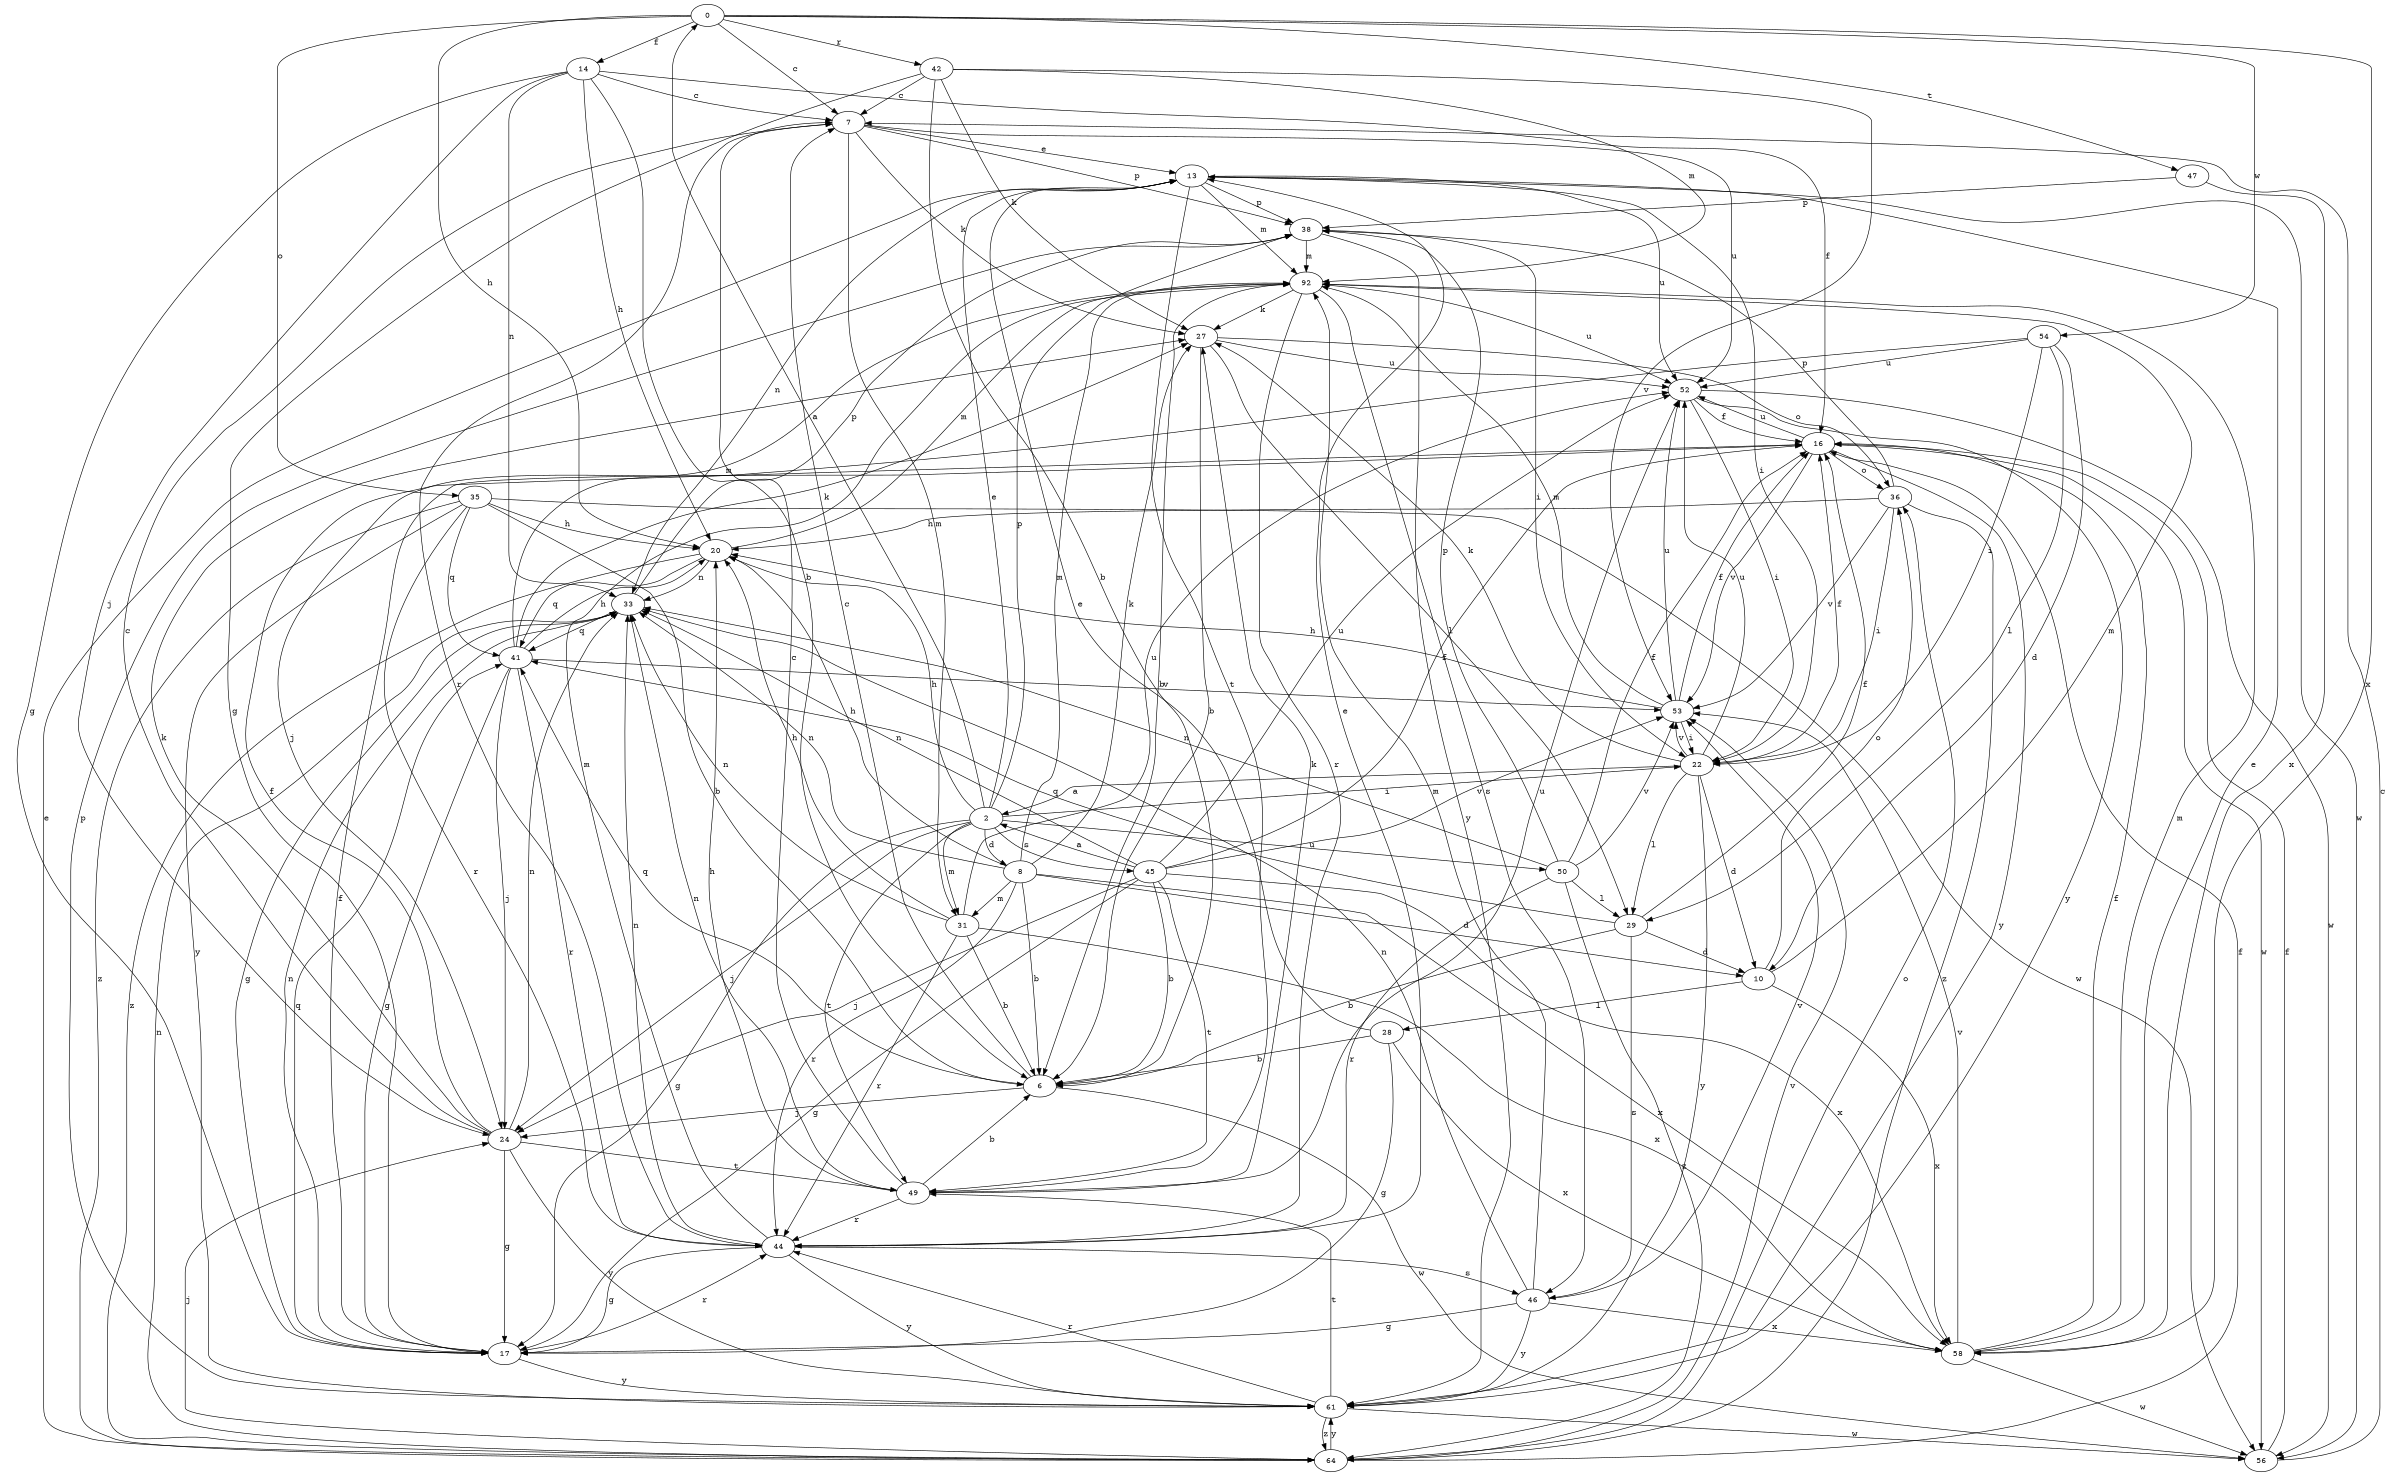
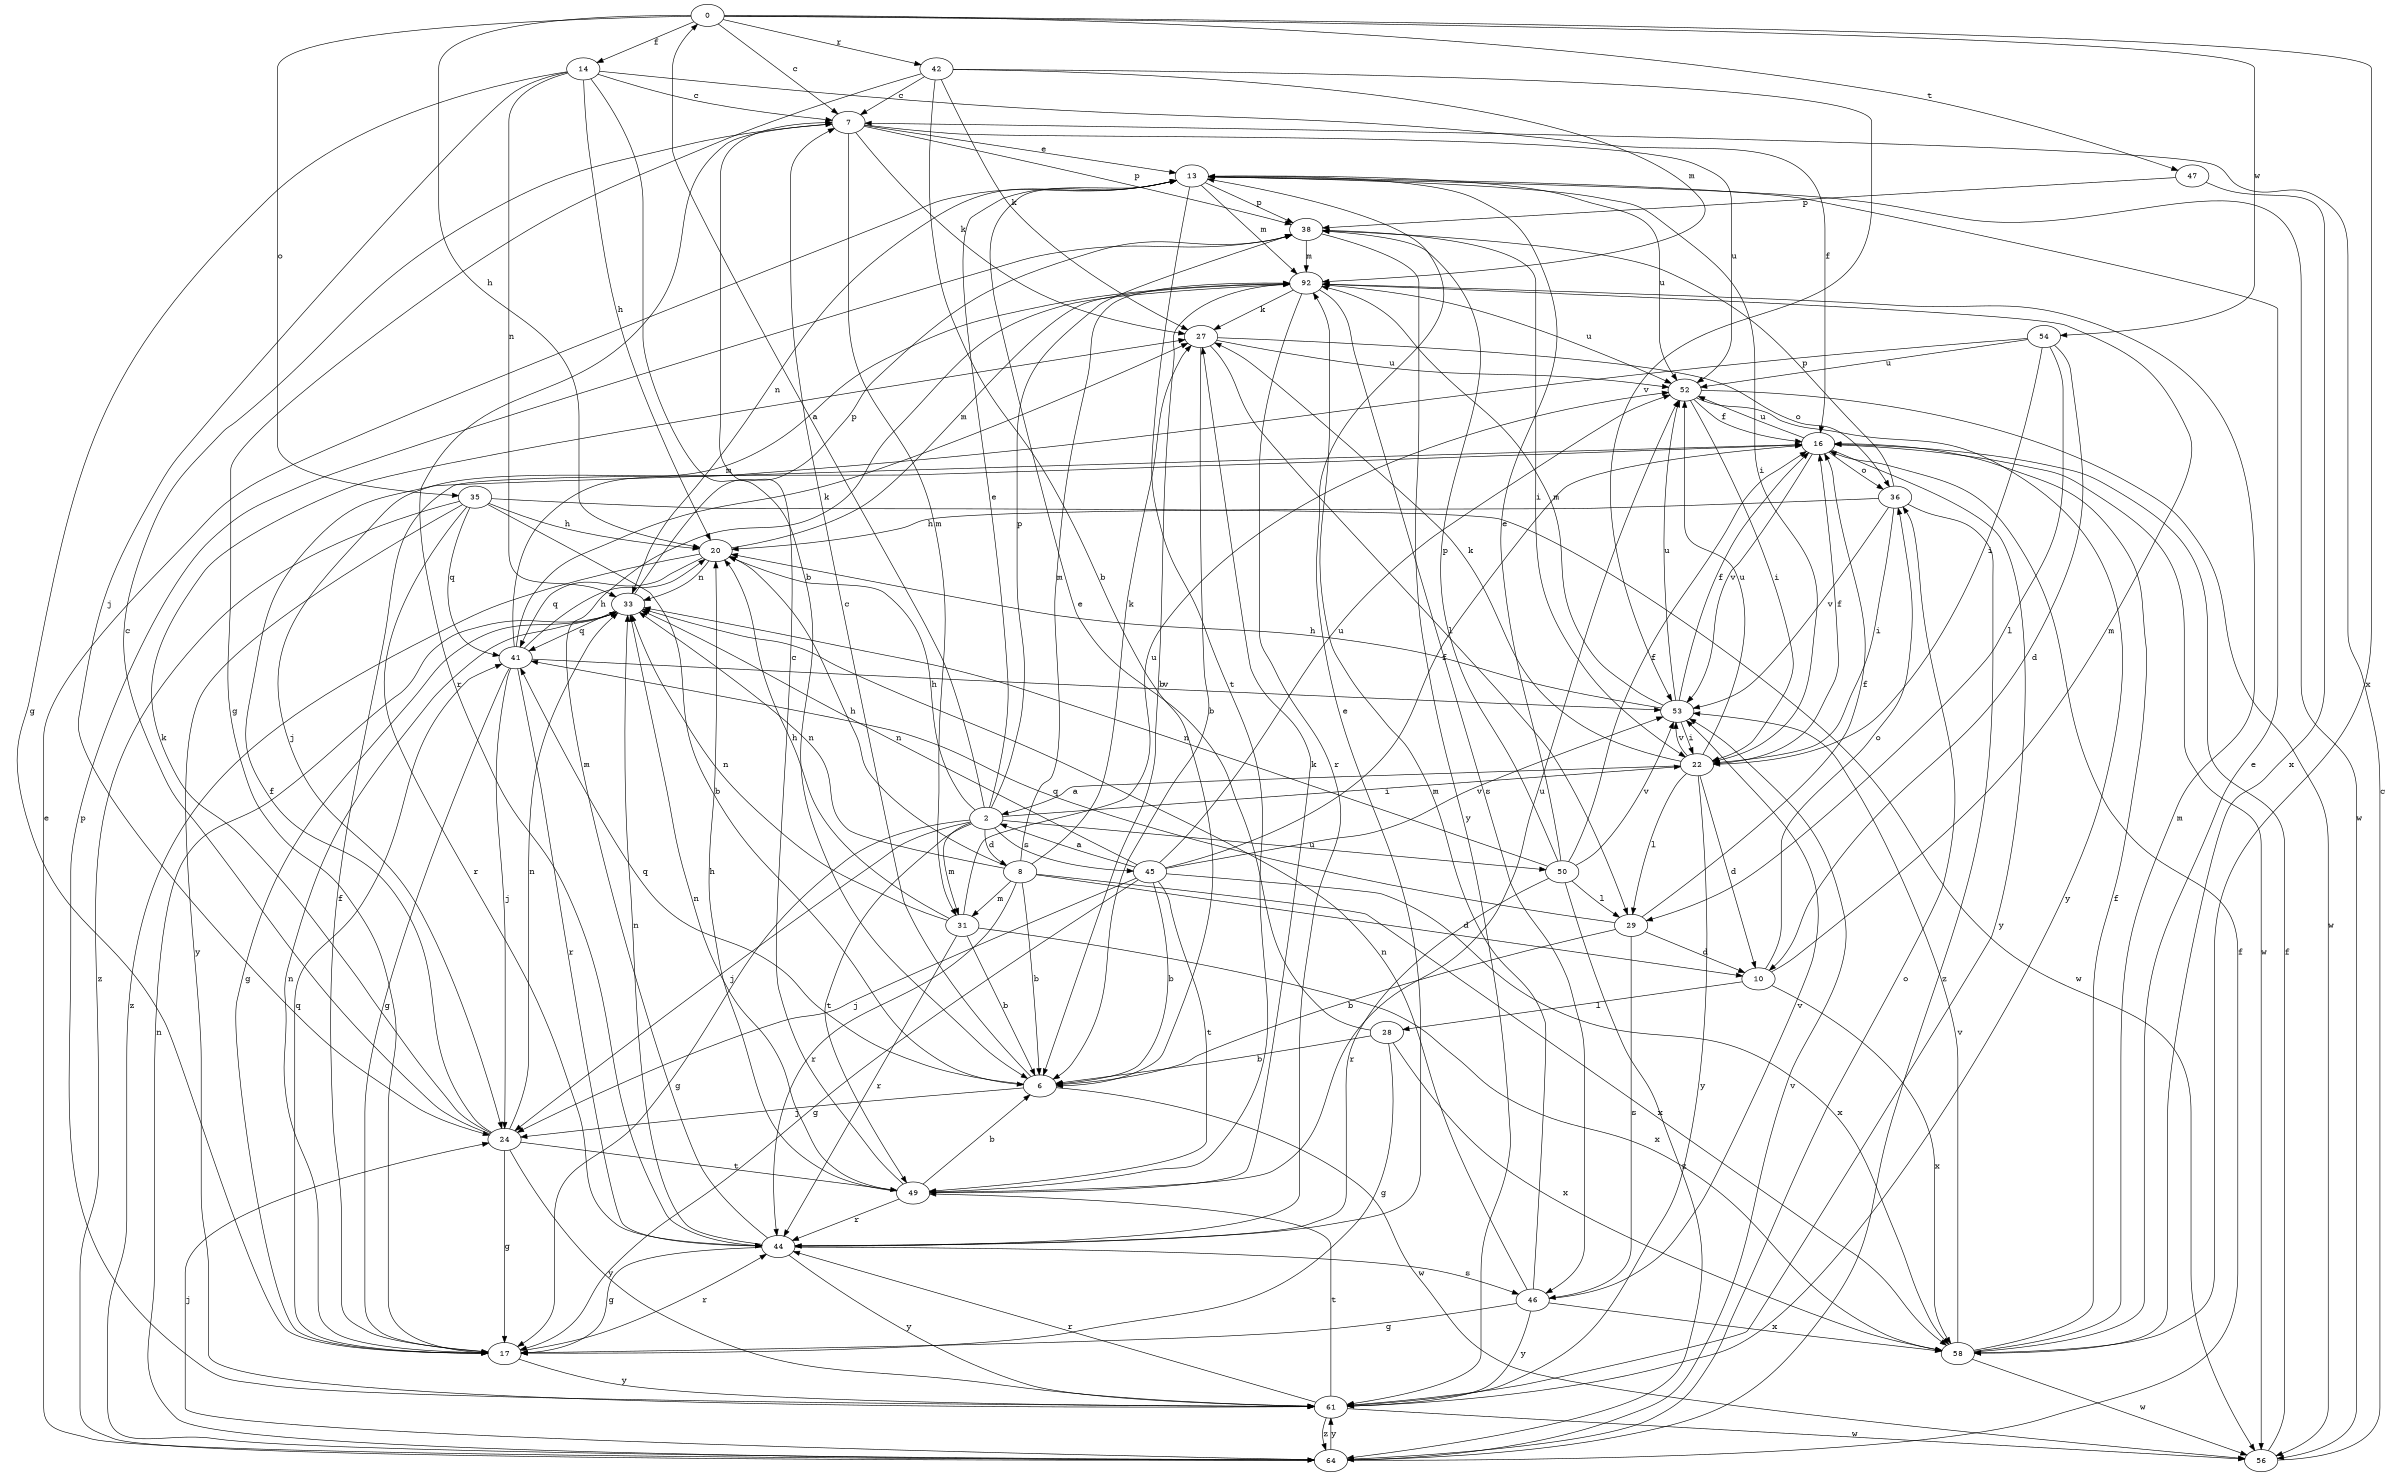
  strict digraph {
    fontname="Courier Prime"
    node [fontname="Courier Prime"]
    edge [fontname="Courier Prime"]
    0
    7
    14
    20
    35
    42
    47
    54
    58
    13
    31
    38
    27
    44
    52
    17
    24
    6
    33
    16
    41
    n22 [label=92]
    64
    56
    61
    53
    22
    10
    29
    2
    8
    45
    49
    50
    36
    46
    28
    0 -> 7 [label=c]
    0 -> 14 [label=f]
    0 -> 20 [label=h]
    0 -> 35 [label=o]
    0 -> 42 [label=r]
    0 -> 47 [label=t]
    0 -> 54 [label=w]
    0 -> 58 [label=x]
    7 -> 13 [label=e]
    7 -> 31 [label=m]
    7 -> 38 [label=p]
    7 -> 27 [label=k]
    7 -> 44 [label=r]
    7 -> 52 [label=u]
    14 -> 7 [label=c]
    14 -> 20 [label=h]
    14 -> 17 [label=g]
    14 -> 24 [label=j]
    14 -> 6 [label=b]
    14 -> 33 [label=n]
    14 -> 16 [label=f]
    20 -> 33 [label=n]
    20 -> 41 [label=q]
    20 -> n22 [label=m]
    20 -> 64 [label=z]
    35 -> 20 [label=h]
    35 -> 44 [label=r]
    35 -> 6 [label=b]
    35 -> 41 [label=q]
    35 -> 64 [label=z]
    35 -> 56 [label=w]
    35 -> 61 [label=y]
    42 -> 7 [label=c]
    42 -> 27 [label=k]
    42 -> 17 [label=g]
    42 -> 6 [label=b]
    42 -> n22 [label=m]
    42 -> 53 [label=v]
    47 -> 58 [label=x]
    47 -> 38 [label=p]
    54 -> 52 [label=u]
    54 -> 24 [label=j]
    54 -> 22 [label=i]
    54 -> 10 [label=d]
    54 -> 29 [label=l]
    58 -> 13 [label=e]
    58 -> 16 [label=f]
    58 -> n22 [label=m]
    58 -> 56 [label=w]
    58 -> 53 [label=v]
    13 -> 38 [label=p]
    13 -> 52 [label=u]
    13 -> 33 [label=n]
    13 -> n22 [label=m]
    13 -> 56 [label=w]
    13 -> 22 [label=i]
    13 -> 49 [label=t]
    31 -> 20 [label=h]
    31 -> 58 [label=x]
    31 -> 44 [label=r]
    31 -> 52 [label=u]
    31 -> 6 [label=b]
    31 -> 33 [label=n]
    38 -> n22 [label=m]
    38 -> 61 [label=y]
    38 -> 22 [label=i]
    27 -> 52 [label=u]
    27 -> 6 [label=b]
    27 -> 29 [label=l]
    27 -> 36 [label=o]
    44 -> 13 [label=e]
    44 -> 17 [label=g]
    44 -> 33 [label=n]
    44 -> n22 [label=m]
    44 -> 61 [label=y]
    44 -> 46 [label=s]
    52 -> 16 [label=f]
    52 -> 56 [label=w]
    52 -> 61 [label=y]
    52 -> 22 [label=i]
    17 -> 44 [label=r]
    17 -> 33 [label=n]
    17 -> 16 [label=f]
    17 -> 41 [label=q]
    17 -> 61 [label=y]
    24 -> 7 [label=c]
    24 -> 27 [label=k]
    24 -> 17 [label=g]
    24 -> 33 [label=n]
    24 -> 16 [label=f]
    24 -> 61 [label=y]
    24 -> 49 [label=t]
    6 -> 7 [label=c]
    6 -> 24 [label=j]
    6 -> 41 [label=q]
    6 -> 56 [label=w]
    33 -> 38 [label=p]
    33 -> 17 [label=g]
    33 -> 41 [label=q]
    16 -> 52 [label=u]
    16 -> 56 [label=w]
    16 -> 61 [label=y]
    16 -> 53 [label=v]
    16 -> 36 [label=o]
    41 -> 20 [label=h]
    41 -> 27 [label=k]
    41 -> 44 [label=r]
    41 -> 17 [label=g]
    41 -> 24 [label=j]
    41 -> n22 [label=m]
    41 -> 53 [label=v]
    n22 -> 27 [label=k]
    n22 -> 44 [label=r]
    n22 -> 52 [label=u]
    n22 -> 6 [label=b]
    n22 -> 46 [label=s]
    64 -> 13 [label=e]
    64 -> 24 [label=j]
    64 -> 33 [label=n]
    64 -> 16 [label=f]
    64 -> 61 [label=y]
    64 -> 53 [label=v]
    64 -> 36 [label=o]
    56 -> 7 [label=c]
    56 -> 16 [label=f]
    61 -> 38 [label=p]
    61 -> 44 [label=r]
    61 -> 64 [label=z]
    61 -> 56 [label=w]
    61 -> 49 [label=t]
    53 -> 20 [label=h]
    53 -> 52 [label=u]
    53 -> 16 [label=f]
    53 -> n22 [label=m]
    53 -> 22 [label=i]
    22 -> 27 [label=k]
    22 -> 52 [label=u]
    22 -> 16 [label=f]
    22 -> 61 [label=y]
    22 -> 53 [label=v]
    22 -> 10 [label=d]
    22 -> 29 [label=l]
    22 -> 2 [label=a]
    10 -> 58 [label=x]
    10 -> n22 [label=m]
    10 -> 36 [label=o]
    10 -> 28 [label=l]
    29 -> 6 [label=b]
    29 -> 16 [label=f]
    29 -> 41 [label=q]
    29 -> 10 [label=d]
    29 -> 46 [label=s]
    2 -> 0 [label=a]
    2 -> 20 [label=h]
    2 -> 13 [label=e]
    2 -> 31 [label=m]
    2 -> 38 [label=p]
    2 -> 17 [label=g]
    2 -> 24 [label=j]
    2 -> 22 [label=i]
    2 -> 8 [label=d]
    2 -> 45 [label=s]
    2 -> 49 [label=t]
    2 -> 50 [label=u]
    8 -> 20 [label=h]
    8 -> 58 [label=x]
    8 -> 31 [label=m]
    8 -> 27 [label=k]
    8 -> 44 [label=r]
    8 -> 6 [label=b]
    8 -> 33 [label=n]
    8 -> n22 [label=m]
    8 -> 10 [label=d]
    45 -> 58 [label=x]
    45 -> 52 [label=u]
    45 -> 17 [label=g]
    45 -> 24 [label=j]
    45 -> 6 [label=b]
    45 -> 33 [label=n]
    45 -> 16 [label=f]
    45 -> 53 [label=v]
    45 -> 2 [label=a]
    45 -> 49 [label=t]
    49 -> 7 [label=c]
    49 -> 20 [label=h]
    49 -> 27 [label=k]
    49 -> 44 [label=r]
    49 -> 52 [label=u]
    49 -> 6 [label=b]
    49 -> 33 [label=n]
+   50 -> 13 [label=e]
    50 -> 38 [label=p]
    50 -> 44 [label=r]
    50 -> 33 [label=n]
    50 -> 16 [label=f]
    50 -> 64 [label=z]
    50 -> 53 [label=v]
    50 -> 29 [label=l]
    36 -> 20 [label=h]
    36 -> 38 [label=p]
    36 -> 64 [label=z]
    36 -> 53 [label=v]
    36 -> 22 [label=i]
    46 -> 58 [label=x]
    46 -> 17 [label=g]
    46 -> 33 [label=n]
    46 -> n22 [label=m]
    46 -> 61 [label=y]
    46 -> 53 [label=v]
    28 -> 58 [label=x]
    28 -> 13 [label=e]
    28 -> 17 [label=g]
    28 -> 6 [label=b]
  }
